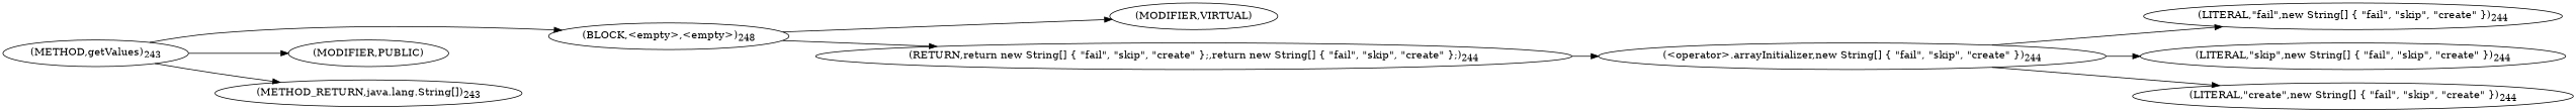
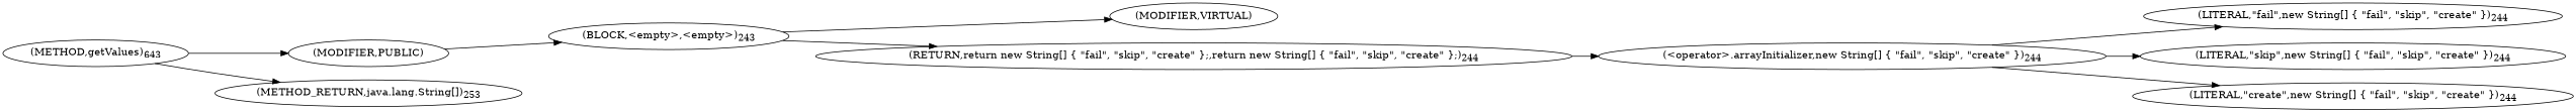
  digraph {
    rankdir=LR
-   n1 [label=<(METHOD,getValues)<SUB>243</SUB>>]
-   n2 [label=<(BLOCK,&lt;empty&gt;,&lt;empty&gt;)<SUB>248</SUB>>]
+   n1 [label=<(METHOD,getValues)<SUB>643</SUB>>]
+   n2 [label=<(BLOCK,&lt;empty&gt;,&lt;empty&gt;)<SUB>243</SUB>>]
    n3 [label=<(MODIFIER,PUBLIC)>]
-   n4 [label=<(METHOD_RETURN,java.lang.String[])<SUB>243</SUB>>]
+   n4 [label=<(METHOD_RETURN,java.lang.String[])<SUB>253</SUB>>]
    n5 [label=<(MODIFIER,VIRTUAL)>]
    n6 [label=<(RETURN,return new String[] { &quot;fail&quot;, &quot;skip&quot;, &quot;create&quot; };,return new String[] { &quot;fail&quot;, &quot;skip&quot;, &quot;create&quot; };)<SUB>244</SUB>>]
    n7 [label=<(&lt;operator&gt;.arrayInitializer,new String[] { &quot;fail&quot;, &quot;skip&quot;, &quot;create&quot; })<SUB>244</SUB>>]
    n8 [label=<(LITERAL,&quot;fail&quot;,new String[] { &quot;fail&quot;, &quot;skip&quot;, &quot;create&quot; })<SUB>244</SUB>>]
    n9 [label=<(LITERAL,&quot;skip&quot;,new String[] { &quot;fail&quot;, &quot;skip&quot;, &quot;create&quot; })<SUB>244</SUB>>]
    n10 [label=<(LITERAL,&quot;create&quot;,new String[] { &quot;fail&quot;, &quot;skip&quot;, &quot;create&quot; })<SUB>244</SUB>>]
-   n1 -> n2
+   n3 -> n2
    n1 -> n3
    n1 -> n4
    n2 -> n5
    n2 -> n6
    n6 -> n7
    n7 -> n8
    n7 -> n9
    n7 -> n10
  }
